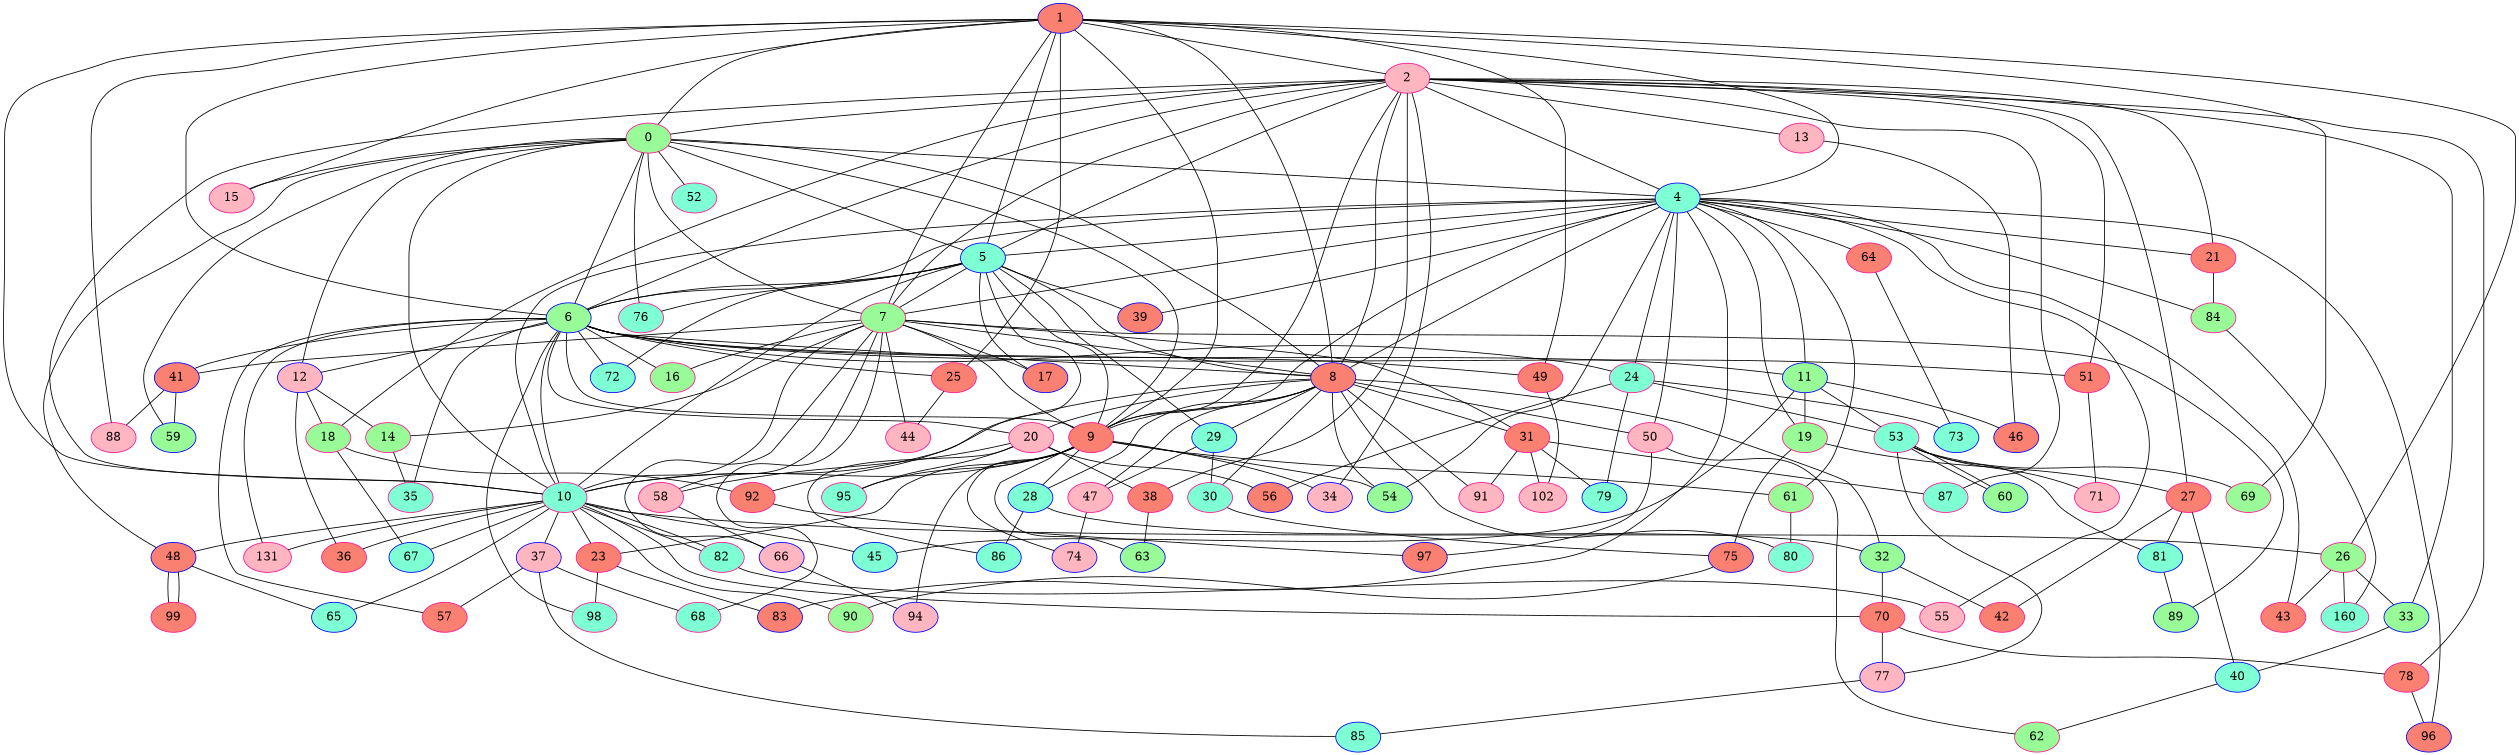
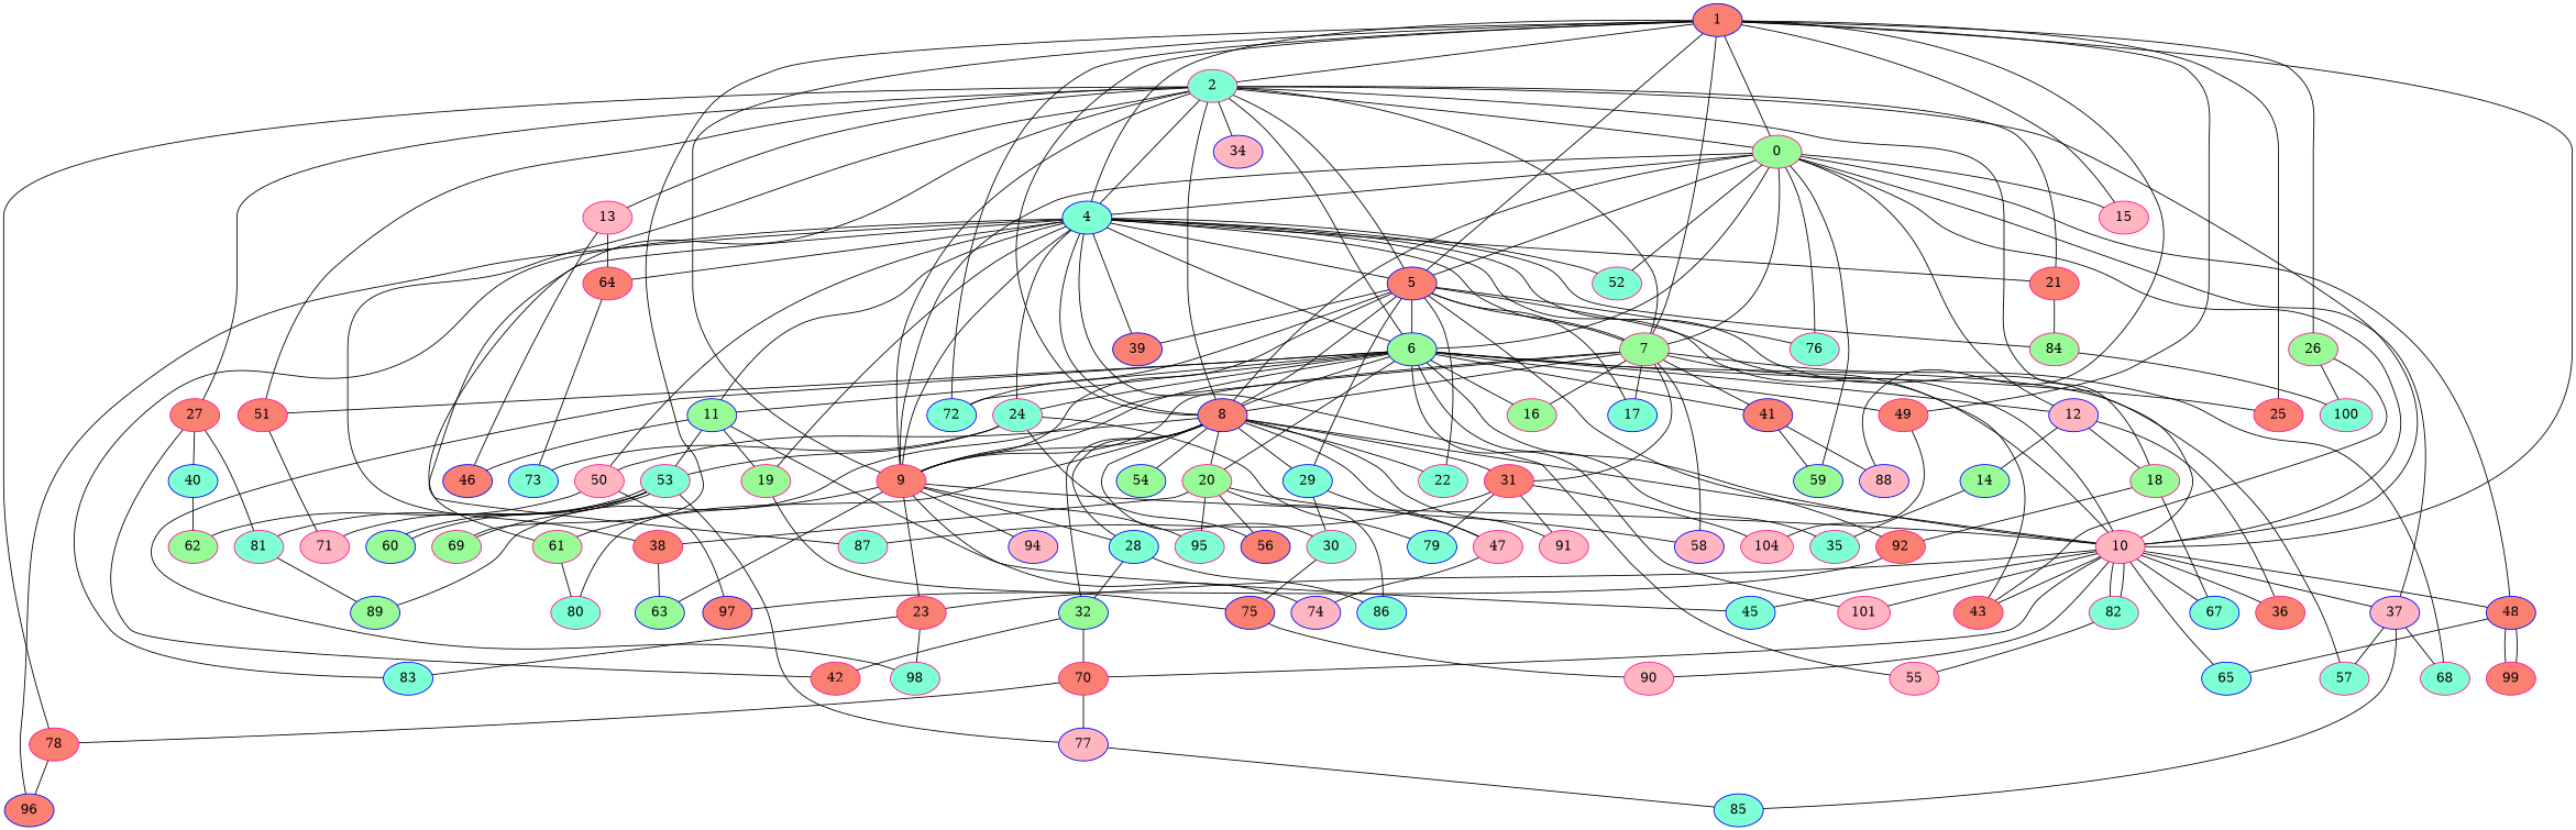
  graph {
    node [color=deeppink fillcolor=aquamarine style=filled]
    1 [color=blue fillcolor=salmon]
-   2 [fillcolor=lightpink]
+   2
    n3 [fillcolor=palegreen label=0]
    4 [color=blue]
-   5 [color=blue]
+   5 [color=blue fillcolor=salmon]
    6 [color=blue fillcolor=palegreen]
    7 [fillcolor=palegreen]
    8 [color=blue fillcolor=salmon]
    9 [fillcolor=salmon]
-   10
+   10 [fillcolor=lightpink]
    15 [fillcolor=lightpink]
    25 [fillcolor=salmon]
    26 [fillcolor=palegreen]
    49 [fillcolor=salmon]
    69 [fillcolor=palegreen]
-   88 [fillcolor=lightpink]
+   88 [color=blue fillcolor=lightpink]
    13 [fillcolor=lightpink]
    18 [fillcolor=palegreen]
    21 [fillcolor=salmon]
    27 [fillcolor=salmon]
-   33 [color=blue fillcolor=palegreen]
    34 [color=blue fillcolor=lightpink]
    38 [fillcolor=salmon]
    51 [fillcolor=salmon]
    78 [fillcolor=salmon]
    87
    12 [color=blue fillcolor=lightpink]
    37 [color=blue fillcolor=lightpink]
    48 [color=blue fillcolor=salmon]
    52
    59 [color=blue fillcolor=palegreen]
    76
    11 [color=blue fillcolor=palegreen]
    19 [fillcolor=palegreen]
    24
    39 [color=blue fillcolor=salmon]
    43 [fillcolor=salmon]
    50 [fillcolor=lightpink]
    55 [fillcolor=lightpink]
    61 [fillcolor=palegreen]
    64 [fillcolor=salmon]
-   83 [color=blue fillcolor=salmon]
+   83 [color=blue]
    84 [fillcolor=palegreen]
    96 [color=blue fillcolor=salmon]
-   17 [color=blue fillcolor=salmon]
+   17 [color=blue]
+   22
    29 [color=blue]
    72 [color=blue]
    92 [fillcolor=salmon]
    16 [fillcolor=palegreen]
-   20 [fillcolor=lightpink]
+   20 [fillcolor=palegreen]
    35
    41 [color=blue fillcolor=salmon]
-   57 [fillcolor=salmon]
+   57
    98
-   101 [fillcolor=lightpink label=131]
-   14 [fillcolor=palegreen]
+   101 [fillcolor=lightpink]
+   14 [color=blue fillcolor=palegreen]
    31 [fillcolor=salmon]
-   44 [fillcolor=lightpink]
-   58 [fillcolor=lightpink]
-   66 [color=blue fillcolor=lightpink]
+   58 [color=blue fillcolor=lightpink]
    68
    89 [color=blue fillcolor=palegreen]
    28 [color=blue]
    30
    32 [color=blue fillcolor=palegreen]
    47 [fillcolor=lightpink]
    54 [color=blue fillcolor=palegreen]
    80
    91 [fillcolor=lightpink]
    23 [fillcolor=salmon]
    63 [color=blue fillcolor=palegreen]
    74 [color=blue fillcolor=lightpink]
    94 [color=blue fillcolor=lightpink]
    95
    36 [fillcolor=salmon]
    45 [color=blue]
    65 [color=blue]
    67 [color=blue]
    70 [fillcolor=salmon]
    82
-   90 [fillcolor=palegreen]
-   100 [label=160]
-   102 [fillcolor=lightpink]
+   90 [fillcolor=lightpink]
+   100
+   102 [fillcolor=lightpink label=104]
    46 [color=blue fillcolor=salmon]
    40 [color=blue]
    42 [fillcolor=salmon]
-   81 [color=blue]
+   81
    71 [fillcolor=lightpink]
    85 [color=blue]
    99 [fillcolor=salmon]
    53
    75 [color=blue fillcolor=salmon]
    56 [color=blue fillcolor=salmon]
    73 [color=blue]
    79 [color=blue]
    62 [fillcolor=palegreen]
    97 [color=blue fillcolor=salmon]
    86 [color=blue]
    77 [color=blue fillcolor=lightpink]
    60 [color=blue fillcolor=palegreen]
    1 -- 2
    1 -- n3
    1 -- 4
    1 -- 5
-   1 -- 6
+   1 -- 72
    1 -- 7
    1 -- 8
    1 -- 9
    1 -- 10
    1 -- 15
    1 -- 25
    1 -- 26
    1 -- 49
    1 -- 69
    1 -- 88
    2 -- n3
    2 -- 4
    2 -- 5
    2 -- 6
    2 -- 7
    2 -- 8
    2 -- 9
    2 -- 10
    2 -- 13
    2 -- 18
    2 -- 21
    2 -- 27
-   2 -- 33
    2 -- 34
    2 -- 38
    2 -- 51
    2 -- 78
    2 -- 87
    n3 -- 4
    n3 -- 5
    n3 -- 6
    n3 -- 7
    n3 -- 8
    n3 -- 9
    n3 -- 10
    n3 -- 15
    n3 -- 12
+   n3 -- 37
    n3 -- 48
    n3 -- 52
    n3 -- 59
    n3 -- 76
    4 -- 5
    4 -- 6
    4 -- 7
    4 -- 8
    4 -- 9
    4 -- 10
    4 -- 21
-   4 -- 54
+   4 -- 52
    4 -- 11
    4 -- 19
    4 -- 24
    4 -- 39
    4 -- 43
    4 -- 50
    4 -- 55
    4 -- 61
    4 -- 64
    4 -- 83
    4 -- 84
    4 -- 96
    5 -- 6
    5 -- 7
    5 -- 8
    5 -- 9
    5 -- 10
    5 -- 76
    5 -- 39
    5 -- 17
+   5 -- 22
    5 -- 29
    5 -- 72
    5 -- 92
    6 -- 8
    6 -- 9
    6 -- 10
    6 -- 25
    6 -- 49
    6 -- 51
    6 -- 12
    6 -- 11
    6 -- 24
    6 -- 72
    6 -- 16
    6 -- 20
    6 -- 35
    6 -- 41
    6 -- 57
    6 -- 98
    6 -- 101
    7 -- 8
    7 -- 9
    7 -- 10
    7 -- 17
    7 -- 16
    7 -- 41
-   7 -- 14
    7 -- 31
-   7 -- 44
    7 -- 58
-   7 -- 66
    7 -- 68
    7 -- 89
    8 -- 9
    8 -- 10
    8 -- 50
+   8 -- 22
    8 -- 29
    8 -- 20
    8 -- 31
    8 -- 28
    8 -- 30
    8 -- 32
    8 -- 47
    8 -- 54
    8 -- 80
    8 -- 91
    9 -- 10
-   9 -- 34
    9 -- 61
    9 -- 28
-   9 -- 54
    9 -- 23
    9 -- 63
    9 -- 74
    9 -- 94
    9 -- 95
-   10 -- 26
+   10 -- 43
    10 -- 37
    10 -- 48
    10 -- 101
    10 -- 23
    10 -- 36
    10 -- 45
    10 -- 65
    10 -- 67
    10 -- 70
    10 -- 82
    10 -- 82
    10 -- 90
-   25 -- 44
-   26 -- 33
    26 -- 43
    26 -- 100
    49 -- 102
+   13 -- 64
    13 -- 46
    18 -- 92
    18 -- 67
    21 -- 84
    27 -- 40
    27 -- 42
    27 -- 81
-   33 -- 40
    38 -- 63
    51 -- 71
    78 -- 96
    12 -- 18
    12 -- 14
    12 -- 36
    37 -- 57
    37 -- 68
    37 -- 85
    48 -- 65
    48 -- 99
    48 -- 99
    11 -- 19
    11 -- 45
    11 -- 46
    11 -- 53
-   19 -- 27
    19 -- 75
    24 -- 53
    24 -- 56
    24 -- 73
    24 -- 79
    50 -- 62
    50 -- 97
    61 -- 80
    64 -- 73
    84 -- 100
    29 -- 30
    29 -- 47
    92 -- 97
    20 -- 38
    20 -- 58
    20 -- 95
    20 -- 56
    20 -- 86
    41 -- 88
    41 -- 59
    14 -- 35
    31 -- 87
    31 -- 91
    31 -- 102
    31 -- 79
-   58 -- 66
-   66 -- 94
    28 -- 32
    28 -- 86
    30 -- 75
    32 -- 70
    32 -- 42
    47 -- 74
    23 -- 83
    23 -- 98
    70 -- 78
    70 -- 77
    82 -- 55
    40 -- 62
    81 -- 89
    53 -- 69
    53 -- 81
    53 -- 71
    53 -- 77
    53 -- 60
    53 -- 60
    75 -- 90
    77 -- 85
  }
